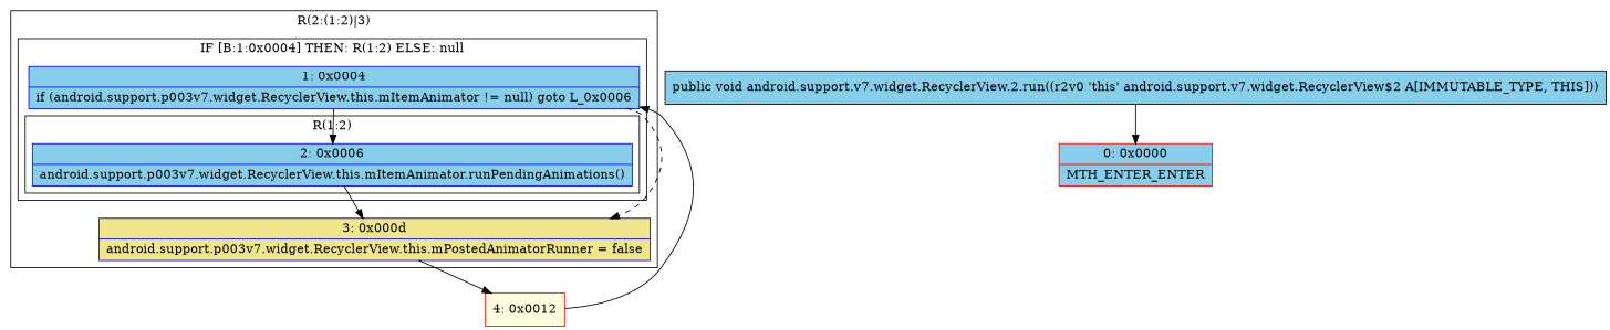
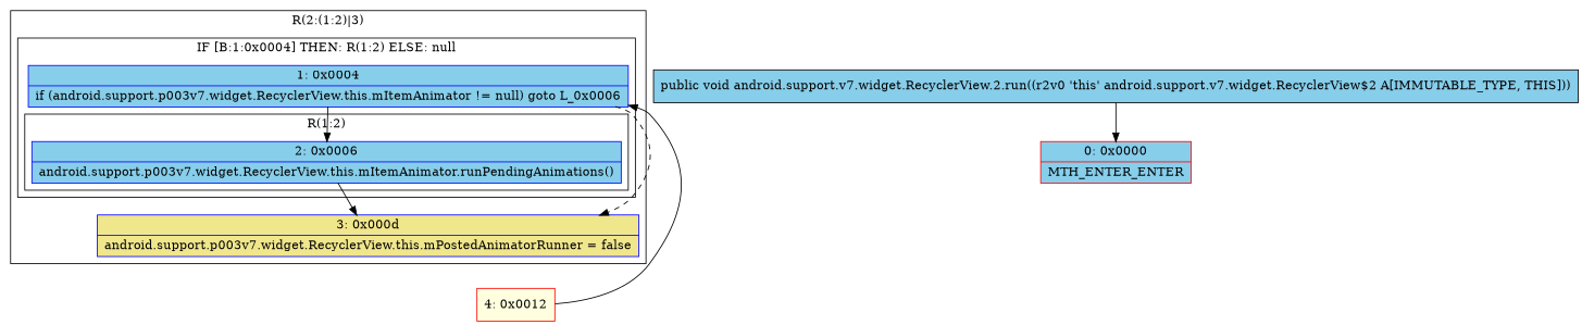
  digraph {
    node [color=blue fillcolor=skyblue shape=record style=filled]
    n1 [label="{2\:\ 0x0006|android.support.p003v7.widget.RecyclerView.this.mItemAnimator.runPendingAnimations()\l}"]
    n2 [label="{1\:\ 0x0004|if (android.support.p003v7.widget.RecyclerView.this.mItemAnimator != null) goto L_0x0006\l}"]
    n3 [fillcolor=khaki label="{3\:\ 0x000d|android.support.p003v7.widget.RecyclerView.this.mPostedAnimatorRunner = false\l}"]
    n4 [color=red fillcolor=lightyellow label="{4\:\ 0x0012}"]
    n5 [color=red label="{0\:\ 0x0000|MTH_ENTER_ENTER\l}"]
    n6 [label="{public void android.support.v7.widget.RecyclerView.2.run((r2v0 'this' android.support.v7.widget.RecyclerView$2 A[IMMUTABLE_TYPE, THIS])) }" color=""]
    subgraph cluster_1 {
      label="R(2:(1:2)|3)"
      n3
      subgraph cluster_2 {
        label="IF [B:1:0x0004] THEN: R(1:2) ELSE: null"
        n2
        subgraph cluster_3 {
          label="R(1:2)"
          n1
        }
      }
    }
    n1 -> n3
    n2 -> n1
    n2 -> n3 [style=dashed]
-   n3 -> n4
    n4 -> n2
    n6 -> n5
  }
